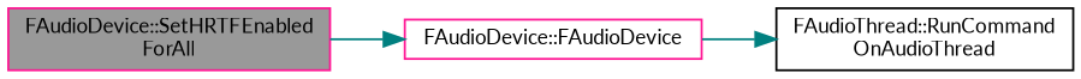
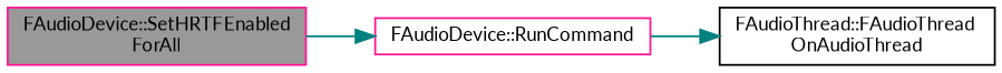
  digraph {
    fontname=Lato
    rankdir=LR
    node [color=deeppink fillcolor=white fontname=Lato fontsize=10 shape=box style=filled]
    edge [color=teal fontname=Lato fontsize=10 labelfontname=Helvetica labelfontsize=10 style=solid]
    n1 [fillcolor=grey60 fontcolor=black height=0.2 label="FAudioDevice::SetHRTFEnabled\lForAll" width=0.4]
-   n2 [height=0.2 label="FAudioDevice::FAudioDevice" width=0.4]
-   n3 [color=black height=0.2 label="FAudioThread::RunCommand\lOnAudioThread" width=0.4]
+   n2 [height=0.2 label="FAudioDevice::RunCommand" width=0.4]
+   n3 [color=black height=0.2 label="FAudioThread::FAudioThread\lOnAudioThread" width=0.4]
    n1 -> n2
    n2 -> n3
  }
